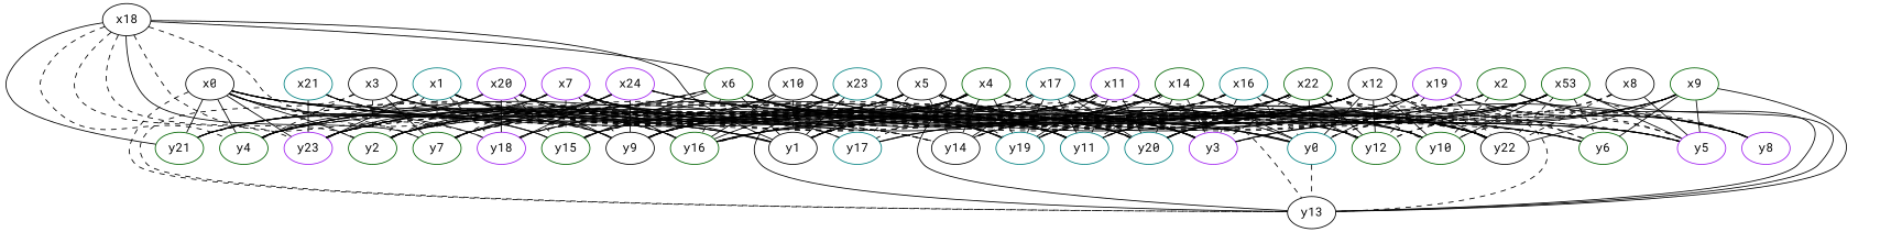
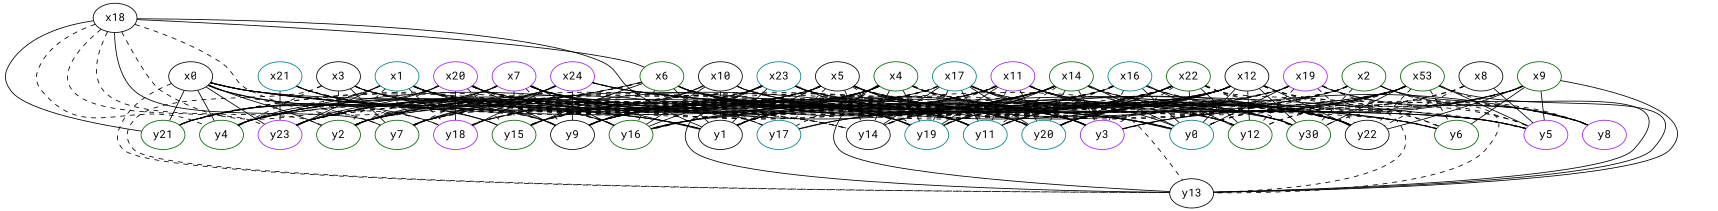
  strict graph {
    fontname="Roboto Mono"
    node [color=darkgreen fontname="Roboto Mono"]
    edge [fontname="Roboto Mono" style=solid]
    x7 [color=purple]
    y7
    y9 [color=black]
    y17 [color=teal]
    y3 [color=purple]
    y0 [color=teal]
    y5 [color=purple]
    y2
    y21
    y15
    y20 [color=teal]
    y4
    y16
    y1 [color=black]
    n15 [label=x53]
    y18 [color=purple]
    y6
    y14 [color=black]
    y22 [color=black]
-   y10
+   y10 [label=y30]
    y13 [color=black]
    y12
    y8 [color=purple]
    x1 [color=teal]
    y23 [color=purple]
    y11 [color=teal]
    y19 [color=teal]
    x14
    x23 [color=teal]
    x3 [color=black]
    x5 [color=black]
    x19 [color=purple]
    x22
    x11 [color=purple]
    x24 [color=purple]
    x18 [color=black]
    x6
    x20 [color=purple]
    x16 [color=teal]
    x8 [color=black]
    x21 [color=teal]
    x4
    x12 [color=black]
    x0 [color=black]
    x10 [color=black]
    x17 [color=teal]
    x9
    x2
    x7 -- y7 [style=dashed]
    x7 -- y9 [style=dashed]
    x7 -- y17
    x7 -- y3
    x7 -- y0 [style=dashed]
    x7 -- y5 [style=dashed]
    x7 -- y2
    x7 -- y21
    x7 -- y15 [style=dashed]
    x7 -- y20
    x7 -- y4 [style=dashed]
    x7 -- y16
    x7 -- y1
    n15 -- y3
    n15 -- y0 [style=dashed]
    n15 -- y5
    n15 -- y20
    n15 -- y16
    n15 -- y1 [style=dashed]
    n15 -- y18 [style=dashed]
    n15 -- y6 [style=dashed]
    n15 -- y14
    n15 -- y22 [style=dashed]
    n15 -- y10
    n15 -- y13
    n15 -- y12 [style=dashed]
    n15 -- y8 [style=dashed]
    x1 -- y7 [style=dashed]
    x1 -- y9
    x1 -- y3 [style=dashed]
    x1 -- y2 [style=dashed]
    x1 -- y21 [style=dashed]
    x1 -- y20 [style=dashed]
    x1 -- y4
    x1 -- y16
    x1 -- y18 [style=dashed]
    x1 -- y14 [style=dashed]
    x1 -- y10
    x1 -- y23
    x1 -- y11 [style=dashed]
    x1 -- y19 [style=dashed]
    x14 -- y9
    x14 -- y17
    x14 -- y3 [style=dashed]
    x14 -- y0
    x14 -- y2
    x14 -- y20 [style=dashed]
    x14 -- y4
    x14 -- y16 [style=dashed]
    x14 -- y1 [style=dashed]
    x14 -- y6
    x14 -- y22 [style=dashed]
    x14 -- y8 [style=dashed]
    x14 -- y11 [style=dashed]
    x14 -- y19
    x23 -- y9 [style=dashed]
    x23 -- y5
    x23 -- y4
    x23 -- y16
    x23 -- y1
    x23 -- y22
    x23 -- y13
    x23 -- y12 [style=dashed]
    x23 -- y23 [style=dashed]
    x23 -- y11 [style=dashed]
    x23 -- y19
    x3 -- y7
    x3 -- y2 [style=dashed]
    x3 -- y4 [style=dashed]
    x3 -- y16 [style=dashed]
    x3 -- y1
    x3 -- y14 [style=dashed]
    x3 -- y13 [style=dashed]
    x3 -- y12
    x3 -- y19 [style=dashed]
    x5 -- y9 [style=dashed]
    x5 -- y17 [style=dashed]
    x5 -- y3 [style=dashed]
    x5 -- y0 [style=dashed]
    x5 -- y2 [style=dashed]
    x5 -- y20
    x5 -- y4
    x5 -- y16 [style=dashed]
    x5 -- y1
    x5 -- y18 [style=dashed]
    x5 -- y14 [style=dashed]
    x5 -- y22 [style=dashed]
    x5 -- y10 [style=dashed]
    x5 -- y8
    x5 -- y23
    x5 -- y11
    x5 -- y19 [style=dashed]
    x19 -- y0
    x19 -- y5 [style=dashed]
    x19 -- y2 [style=dashed]
    x19 -- y15 [style=dashed]
    x19 -- y18
    x19 -- y6 [style=dashed]
    x19 -- y22 [style=dashed]
    x19 -- y12 [style=dashed]
    x19 -- y8
    x19 -- y19 [style=dashed]
    x22 -- y7 [style=dashed]
    x22 -- y9
    x22 -- y3 [style=dashed]
    x22 -- y0 [style=dashed]
    x22 -- y5 [style=dashed]
    x22 -- y2 [style=dashed]
    x22 -- y20
    x22 -- y18 [style=dashed]
    x22 -- y14 [style=dashed]
    x22 -- y22 [style=dashed]
    x22 -- y10 [style=dashed]
    x22 -- y13 [style=dashed]
    x22 -- y12
    x22 -- y23 [style=dashed]
    x22 -- y11
    x22 -- y19 [style=dashed]
    x11 -- y9 [style=dashed]
    x11 -- y0
    x11 -- y21 [style=dashed]
    x11 -- y15
    x11 -- y20
    x11 -- y16 [style=dashed]
    x11 -- y1
    x11 -- y6 [style=dashed]
    x11 -- y14 [style=dashed]
    x11 -- y22
    x11 -- y10
    x11 -- y13 [style=dashed]
    x11 -- y11 [style=dashed]
    x11 -- y19
    x24 -- y7
    x24 -- y9
    x24 -- y3
    x24 -- y2 [style=dashed]
    x24 -- y21
    x24 -- y20 [style=dashed]
    x24 -- y18
    x24 -- y6
    x24 -- y12 [style=dashed]
    x18 -- y7
    x18 -- y9 [style=dashed]
    x18 -- y2 [style=dashed]
    x18 -- y21
    x18 -- y4 [style=dashed]
    x18 -- y1
    x18 -- y18 [style=dashed]
    x18 -- y23 [style=dashed]
    x18 -- x6
    x6 -- y7
    x6 -- y5
    x6 -- y2 [style=dashed]
    x6 -- y15
    x6 -- y16 [style=dashed]
    x6 -- y1
    x6 -- y22
    x6 -- y10
    x6 -- y23 [style=dashed]
    x6 -- y11
    x6 -- y19
    x20 -- y9
    x20 -- y2 [style=dashed]
    x20 -- y21
    x20 -- y15 [style=dashed]
    x20 -- y20 [style=dashed]
    x20 -- y16 [style=dashed]
    x20 -- y18
    x20 -- y6 [style=dashed]
    x20 -- y22 [style=dashed]
    x20 -- y23
    x20 -- y11
    x20 -- y19
    x16 -- y7 [style=dashed]
    x16 -- y3 [style=dashed]
-   x16 -- y0 [style=dashed]
+   x16 -- y0
    x16 -- y4 [style=dashed]
    x16 -- y16
    x16 -- y1 [style=dashed]
    x16 -- y14 [style=dashed]
    x16 -- y22
    x16 -- y12
    x16 -- y8 [style=dashed]
    x16 -- y11 [style=dashed]
    x8 -- y5
    x8 -- y22 [style=dashed]
    x8 -- y12 [style=dashed]
    x8 -- y11 [style=dashed]
    x21 -- y9
    x21 -- y17 [style=dashed]
    x21 -- y15
    x21 -- y1 [style=dashed]
    x21 -- y23
    x4 -- y9
    x4 -- y17 [style=dashed]
    x4 -- y3 [style=dashed]
    x4 -- y2
    x4 -- y20 [style=dashed]
    x4 -- y16
    x4 -- y1
    x4 -- y14
    x4 -- y22
    x4 -- y10 [style=dashed]
    x4 -- y13
    x4 -- y12 [style=dashed]
    x4 -- y23
    x4 -- y19
    x12 -- y7
    x12 -- y17
    x12 -- y0
    x12 -- y2
    x12 -- y20
    x12 -- y4
    x12 -- y16 [style=dashed]
    x12 -- y6 [style=dashed]
    x12 -- y22
    x12 -- y10
-   y0 -- y13 [style=dashed]
+   x12 -- y13 [style=dashed]
    x12 -- y12
    x12 -- y8 [style=dashed]
    x12 -- y23 [style=dashed]
    x12 -- y11
    x12 -- y19
    x0 -- y7 [style=dashed]
    x0 -- y0
    x0 -- y5
    x0 -- y2
    x0 -- y21
    x0 -- y15
    x0 -- y4
    x0 -- y16 [style=dashed]
    x0 -- y1
    x0 -- y18
    x0 -- y14 [style=dashed]
    x0 -- y13 [style=dashed]
    x0 -- y23
    x0 -- y11
    x10 -- y9
    x10 -- y3
    x10 -- y0
    x10 -- y15
    x10 -- y16
    x10 -- y1 [style=dashed]
    x10 -- y11 [style=dashed]
    x17 -- y7 [style=dashed]
    x17 -- y3
    x17 -- y0
    x17 -- y21 [style=dashed]
    x17 -- y20
    x17 -- y1 [style=dashed]
    x17 -- y14
    x17 -- y22
    x17 -- y10 [style=dashed]
    x17 -- y12 [style=dashed]
    x17 -- y23
    x17 -- y11
    x17 -- y19 [style=dashed]
    x9 -- y3
    x9 -- y0 [style=dashed]
    x9 -- y5
    x9 -- y20
    x9 -- y6
    x9 -- y22
    x9 -- y10 [style=dashed]
    x9 -- y13
    x2 -- y7 [style=dashed]
    x2 -- y9 [style=dashed]
    x2 -- y3 [style=dashed]
    x2 -- y5 [style=dashed]
    x2 -- y15 [style=dashed]
    x2 -- y20
    x2 -- y1 [style=dashed]
    x2 -- y10 [style=dashed]
    x2 -- y13
    x2 -- y8
  }
